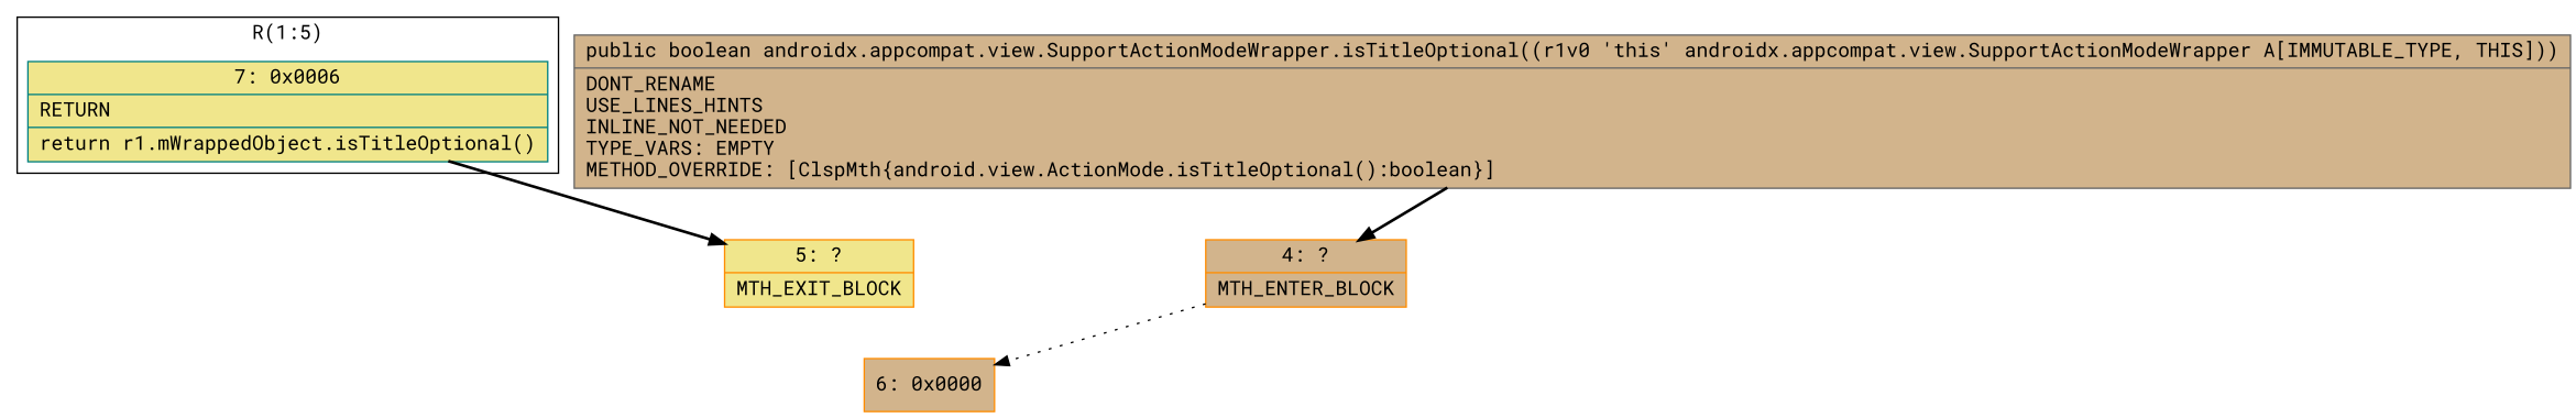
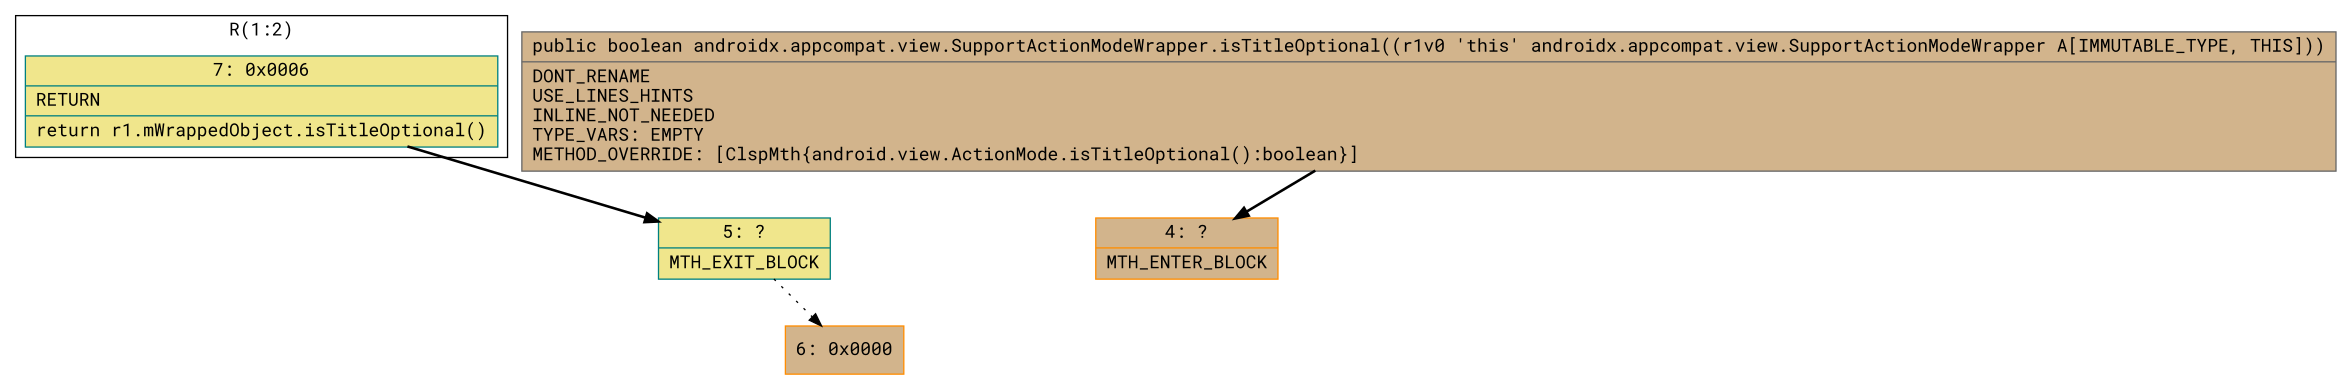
  digraph {
    fontname="Roboto Mono"
    node [color=teal fillcolor=tan fontname="Roboto Mono" shape=record style=filled]
    edge [fontname="Roboto Mono" style=bold]
    n1 [fillcolor=khaki label="{7\:\ 0x0006|RETURN\l|return r1.mWrappedObject.isTitleOptional()\l}"]
-   n2 [color=darkorange fillcolor=khaki label="{5\:\ ?|MTH_EXIT_BLOCK\l}"]
+   n2 [fillcolor=khaki label="{5\:\ ?|MTH_EXIT_BLOCK\l}"]
    n3 [color=darkorange label="{4\:\ ?|MTH_ENTER_BLOCK\l}"]
    n4 [color=darkorange label="{6\:\ 0x0000}"]
    n5 [color=gray40 label="{public boolean androidx.appcompat.view.SupportActionModeWrapper.isTitleOptional((r1v0 'this' androidx.appcompat.view.SupportActionModeWrapper A[IMMUTABLE_TYPE, THIS]))  | DONT_RENAME\lUSE_LINES_HINTS\lINLINE_NOT_NEEDED\lTYPE_VARS: EMPTY\lMETHOD_OVERRIDE: [ClspMth\{android.view.ActionMode.isTitleOptional():boolean\}]\l}"]
    subgraph cluster_1 {
-     label="R(1:5)"
+     label="R(1:2)"
      n1
    }
    n1 -> n2
-   n3 -> n4 [style=dotted]
+   n2 -> n4 [style=dotted]
    n5 -> n3
  }
